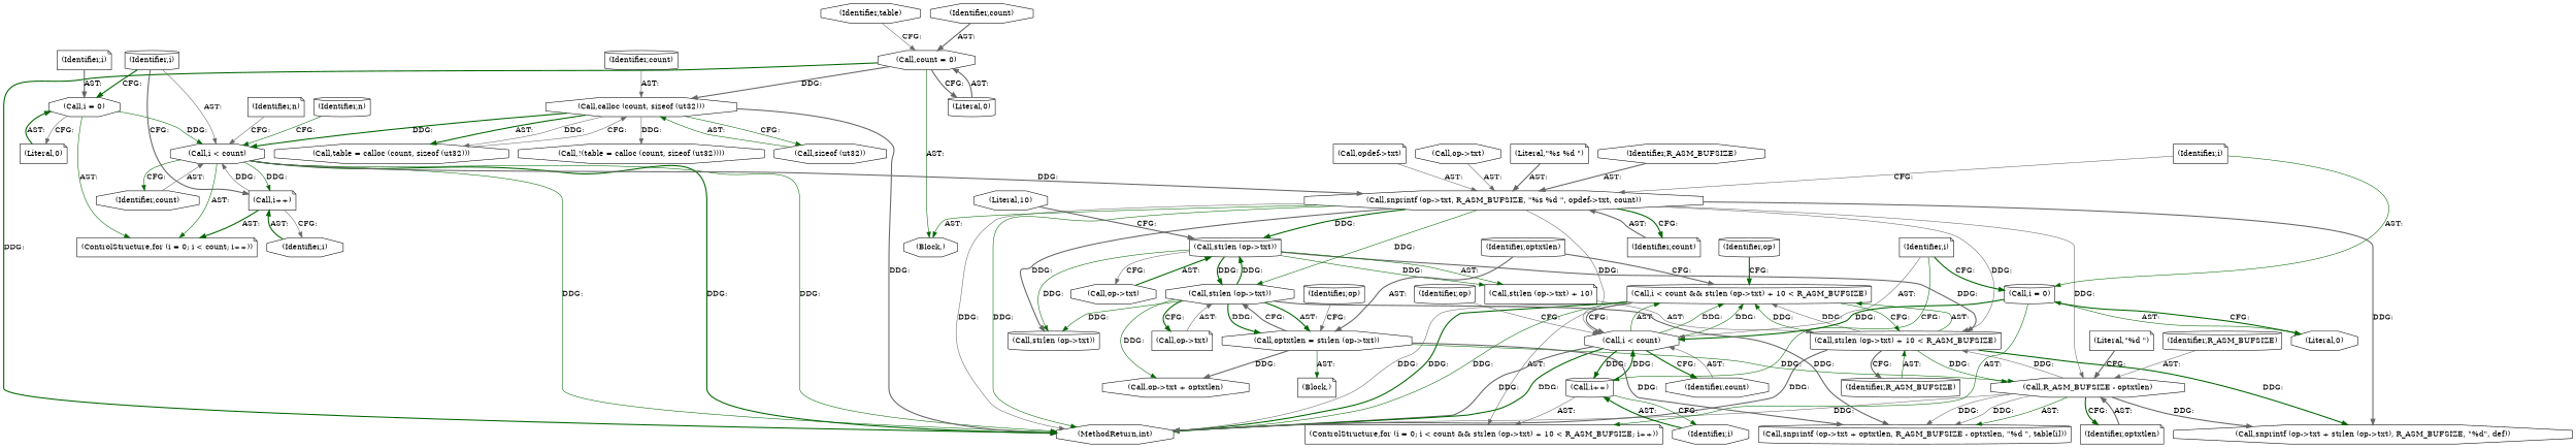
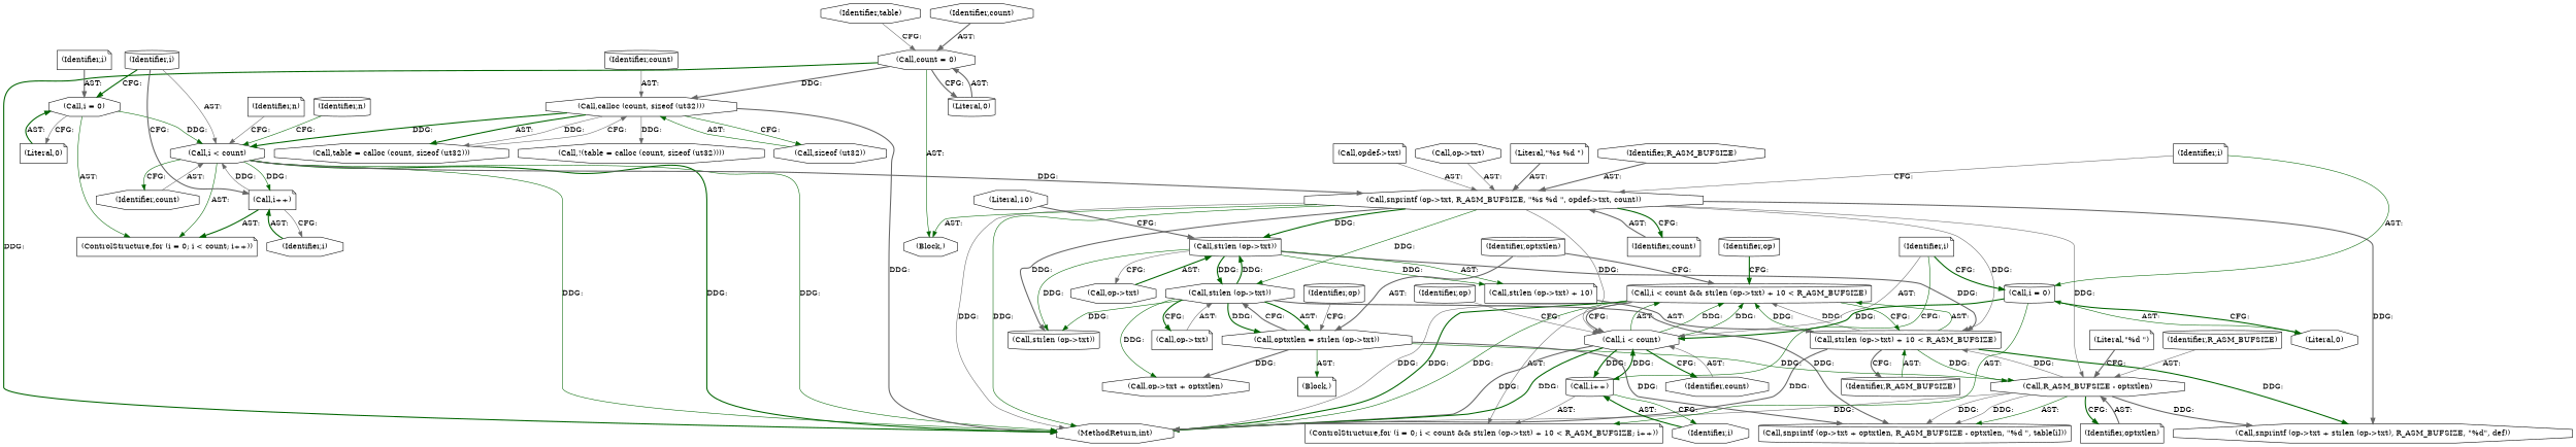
  digraph {
    node [shape=octagon]
    edge [color=darkgreen style=solid]
    n1 [label="(Call,i < count && strlen (op->txt) + 10 < R_ASM_BUFSIZE)" shape=cylinder]
    n2 [label="(Call,i < count)"]
    n3 [label="(Call,strlen (op->txt) + 10 < R_ASM_BUFSIZE)" shape=cylinder]
    n4 [label="(MethodReturn,int)"]
    n5 [label="(ControlStructure,for (i = 0; i < count && strlen (op->txt) + 10 < R_ASM_BUFSIZE; i++))" shape=note]
    n6 [label="(Call,i++)" shape=cylinder]
    n7 [label="(Identifier,count)"]
    n8 [label="(Call,R_ASM_BUFSIZE - optxtlen)"]
    n9 [label="(Call,snprintf (op->txt + strlen (op->txt), R_ASM_BUFSIZE, \"%d\", def))"]
    n10 [label="(Identifier,R_ASM_BUFSIZE)" shape=cylinder]
    n11 [label="(Identifier,i)"]
    n12 [label="(Call,i = 0)" shape=cylinder]
    n13 [label="(Literal,0)"]
    n14 [label="(Call,snprintf (op->txt, R_ASM_BUFSIZE, \"%s %d \", opdef->txt, count))"]
    n15 [label="(Call,strlen (op->txt))" shape=cylinder]
    n16 [label="(Call,strlen (op->txt))"]
    n17 [label="(Call,strlen (op->txt))" shape=cylinder]
    n18 [label="(Block,)"]
    n19 [label="(Identifier,count)" shape=note]
    n20 [label="(Call,op->txt)"]
    n21 [label="(Call,strlen (op->txt) + 10)" shape=note]
    n22 [label="(Call,optxtlen = strlen (op->txt))"]
    n23 [label="(Call,op->txt + optxtlen)"]
    n24 [label="(Call,snprintf (op->txt + optxtlen, R_ASM_BUFSIZE - optxtlen, \"%d \", table[i]))" shape=cylinder]
    n25 [label="(Call,op->txt)" shape=note]
    n26 [label="(Identifier,optxtlen)" shape=note]
    n27 [label="(Call,i < count)"]
    n28 [label="(Call,i++)" shape=note]
    n29 [label="(Identifier,count)"]
    n30 [label="(ControlStructure,for (i = 0; i < count; i++))" shape=note]
    n31 [label="(Identifier,i)"]
    n32 [label="(Call,i = 0)"]
    n33 [label="(Literal,0)" shape=note]
    n34 [label="(Call,calloc (count, sizeof (ut32)))"]
    n35 [label="(Call,table = calloc (count, sizeof (ut32)))"]
    n36 [label="(Call,!(table = calloc (count, sizeof (ut32))))"]
    n37 [label="(Call,sizeof (ut32))"]
    n38 [label="(Call,count = 0)"]
    n39 [label="(Literal,0)" shape=cylinder]
    n40 [label="(Block,)" shape=note]
    n41 [label="(Identifier,optxtlen)" shape=cylinder]
    n42 [label="(Identifier,op)" shape=cylinder]
    n43 [label="(Identifier,n)" shape=cylinder]
    n44 [label="(Identifier,i)" shape=note]
    n45 [label="(Identifier,R_ASM_BUFSIZE)" shape=cylinder]
    n46 [label="(Identifier,n)" shape=note]
    n47 [label="(Identifier,count)" shape=cylinder]
    n48 [label="(Literal,\"%d \")" shape=note]
    n49 [label="(Call,op->txt)"]
    n50 [label="(Identifier,op)" shape=cylinder]
    n51 [label="(Literal,\"%s %d \")" shape=note]
    n52 [label="(Identifier,i)" shape=note]
    n53 [label="(Literal,10)"]
    n54 [label="(Identifier,R_ASM_BUFSIZE)"]
    n55 [label="(Identifier,table)"]
    n56 [label="(Identifier,count)"]
    n57 [label="(Identifier,op)" shape=cylinder]
    n58 [label="(Identifier,i)" shape=cylinder]
    n59 [label="(Identifier,i)" shape=note]
    n60 [label="(Call,opdef->txt)" shape=note]
    n1 -> n2 [color=gray40 label="CFG: " style=bold]
    n1 -> n3 [label="CFG: "]
    n1 -> n4 [color=gray40 label="DDG: "]
    n1 -> n4 [label="DDG: " style=bold]
    n1 -> n4 [label="DDG: "]
    n1 -> n5 [color=gray40 label="AST: "]
    n2 -> n1 [label="AST: "]
    n2 -> n1 [label="DDG: "]
    n2 -> n1 [label="DDG: "]
    n2 -> n4 [color=gray40 label="DDG: " style=bold]
    n2 -> n4 [label="DDG: " style=bold]
    n2 -> n6 [label="DDG: " style=bold]
    n2 -> n7 [label="CFG: " style=bold]
    n3 -> n1 [label="AST: "]
    n3 -> n1 [label="DDG: "]
    n3 -> n1 [color=gray40 label="DDG: "]
    n3 -> n4 [color=gray40 label="DDG: " style=bold]
    n3 -> n8 [label="DDG: "]
    n3 -> n9 [label="DDG: " style=bold]
    n3 -> n10 [color=gray40 label="CFG: " style=bold]
    n6 -> n2 [label="DDG: " style=bold]
    n6 -> n5 [color=gray40 label="AST: "]
    n6 -> n11 [label="CFG: "]
    n7 -> n2 [color=gray40 label="AST: "]
    n8 -> n3 [color=gray40 label="DDG: "]
    n8 -> n4 [color=gray40 label="DDG: "]
    n8 -> n9 [color=gray40 label="DDG: " style=bold]
    n8 -> n24 [label="AST: "]
    n8 -> n24 [color=gray40 label="DDG: "]
    n8 -> n24 [color=gray40 label="DDG: "]
    n8 -> n26 [label="CFG: " style=bold]
    n10 -> n3 [label="AST: "]
    n11 -> n6 [label="AST: " style=bold]
    n12 -> n2 [label="DDG: " style=bold]
    n12 -> n5 [label="AST: "]
    n12 -> n13 [label="CFG: " style=bold]
    n13 -> n12 [label="AST: "]
    n14 -> n2 [color=gray40 label="DDG: "]
    n14 -> n3 [color=gray40 label="DDG: "]
    n14 -> n4 [label="DDG: "]
    n14 -> n4 [color=gray40 label="DDG: "]
    n14 -> n8 [color=gray40 label="DDG: "]
    n14 -> n9 [color=gray40 label="DDG: " style=bold]
    n14 -> n15 [label="DDG: " style=bold]
    n14 -> n16 [label="DDG: "]
    n14 -> n17 [color=gray40 label="DDG: " style=bold]
    n14 -> n18 [label="AST: "]
    n14 -> n19 [label="CFG: " style=bold]
    n15 -> n3 [color=gray40 label="DDG: " style=bold]
    n15 -> n16 [label="DDG: " style=bold]
    n15 -> n17 [label="DDG: "]
    n15 -> n20 [color=gray40 label="CFG: "]
    n15 -> n21 [label="AST: "]
    n15 -> n21 [label="DDG: "]
    n16 -> n15 [label="DDG: " style=bold]
    n16 -> n17 [label="DDG: "]
    n16 -> n22 [label="AST: " style=bold]
    n16 -> n22 [label="DDG: " style=bold]
    n16 -> n23 [label="DDG: "]
    n16 -> n24 [color=gray40 label="DDG: " style=bold]
    n16 -> n25 [label="CFG: " style=bold]
    n19 -> n14 [color=gray40 label="AST: " style=bold]
    n20 -> n15 [label="AST: " style=bold]
-   n21 -> n3 [color=gray40 label="AST: "]
+   n21 -> n3 [color=gray40 label="AST: " style=bold]
    n22 -> n8 [label="DDG: "]
    n22 -> n16 [color=gray40 label="CFG: " style=bold]
    n22 -> n23 [color=gray40 label="DDG: " style=bold]
    n22 -> n24 [color=gray40 label="DDG: " style=bold]
    n22 -> n40 [label="AST: "]
    n25 -> n16 [color=gray40 label="AST: "]
    n26 -> n8 [color=gray40 label="AST: " style=bold]
    n27 -> n4 [label="DDG: "]
    n27 -> n4 [label="DDG: " style=bold]
    n27 -> n4 [label="DDG: "]
    n27 -> n14 [color=gray40 label="DDG: " style=bold]
    n27 -> n28 [label="DDG: "]
    n27 -> n29 [label="CFG: "]
    n27 -> n30 [label="AST: "]
    n28 -> n27 [color=gray40 label="DDG: "]
    n28 -> n30 [label="AST: " style=bold]
    n28 -> n31 [color=gray40 label="CFG: "]
    n29 -> n27 [color=gray40 label="AST: "]
    n31 -> n28 [label="AST: " style=bold]
    n32 -> n27 [label="DDG: "]
    n32 -> n30 [label="AST: "]
    n32 -> n33 [color=gray40 label="CFG: "]
    n33 -> n32 [label="AST: " style=bold]
    n34 -> n4 [color=gray40 label="DDG: " style=bold]
    n34 -> n27 [label="DDG: " style=bold]
    n34 -> n35 [label="AST: " style=bold]
    n34 -> n35 [color=gray40 label="DDG: "]
    n34 -> n36 [color=gray40 label="DDG: "]
    n34 -> n37 [label="CFG: "]
    n35 -> n34 [color=gray40 label="CFG: "]
    n37 -> n34 [label="AST: "]
    n38 -> n4 [label="DDG: " style=bold]
    n38 -> n18 [label="AST: "]
    n38 -> n34 [color=gray40 label="DDG: " style=bold]
    n38 -> n39 [color=gray40 label="CFG: " style=bold]
    n39 -> n38 [color=gray40 label="AST: " style=bold]
    n41 -> n1 [color=gray40 label="CFG: " style=bold]
    n41 -> n22 [color=gray40 label="AST: " style=bold]
    n42 -> n22 [color=gray40 label="CFG: "]
    n43 -> n27 [label="CFG: "]
    n44 -> n32 [color=gray40 label="AST: " style=bold]
    n45 -> n8 [color=gray40 label="AST: "]
    n46 -> n27 [color=gray40 label="CFG: "]
    n47 -> n34 [color=gray40 label="AST: "]
    n48 -> n8 [color=gray40 label="CFG: " style=bold]
    n49 -> n14 [color=gray40 label="AST: "]
    n50 -> n1 [label="CFG: " style=bold]
    n51 -> n14 [color=gray40 label="AST: " style=bold]
    n52 -> n12 [label="AST: "]
    n52 -> n14 [color=gray40 label="CFG: "]
    n53 -> n15 [color=gray40 label="CFG: " style=bold]
    n54 -> n14 [color=gray40 label="AST: " style=bold]
    n55 -> n38 [color=gray40 label="CFG: "]
    n56 -> n38 [color=gray40 label="AST: " style=bold]
    n57 -> n2 [color=gray40 label="CFG: "]
    n58 -> n27 [color=gray40 label="AST: "]
    n58 -> n28 [color=gray40 label="CFG: " style=bold]
    n58 -> n32 [label="CFG: " style=bold]
    n59 -> n2 [color=gray40 label="AST: "]
    n59 -> n6 [label="CFG: "]
    n59 -> n12 [label="CFG: " style=bold]
    n60 -> n14 [color=gray40 label="AST: "]
  }
